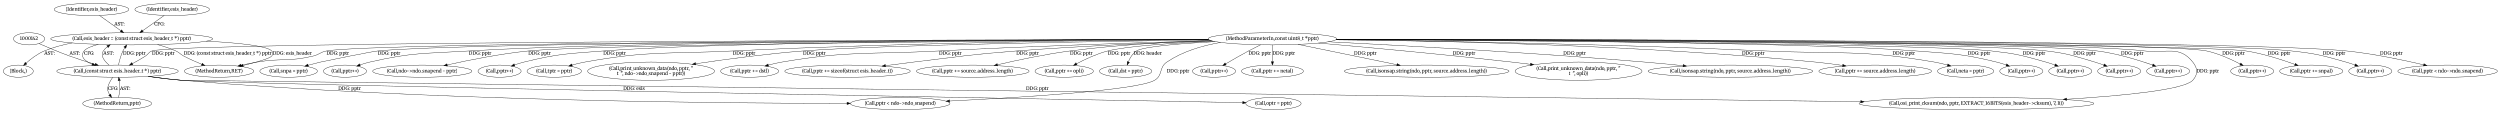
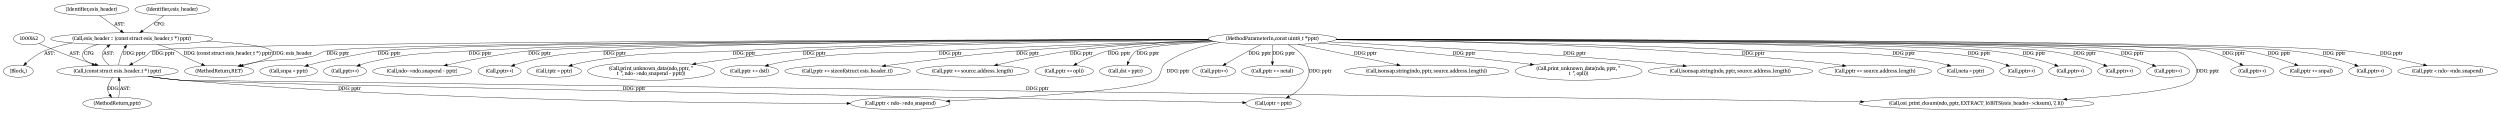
  digraph {
    fontname=Merriweather
    node [fontname=Merriweather]
    edge [fontname=Merriweather]
    n1 [label="(Call,esis_header = (const struct esis_header_t *) pptr)"]
    n2 [label="(Call,(const struct esis_header_t *) pptr)"]
    n3 [label="(Block,)"]
    n4 [label="(MethodReturn,RET)"]
    n5 [label="(MethodReturn,pptr)"]
    n6 [label="(Call,pptr < ndo->ndo_snapend)"]
    n7 [label="(Call,optr = pptr)"]
    n8 [label="(Call,osi_print_cksum(ndo, pptr, EXTRACT_16BITS(esis_header->cksum), 7, li))"]
    n9 [label="(MethodParameterIn,const uint8_t *pptr)"]
    n10 [label="(Call,pptr++)"]
    n11 [label="(Call,pptr += netal)"]
    n12 [label="(Call,isonsap_string(ndo, pptr, source_address_length))"]
    n13 [label="(Call,print_unknown_data(ndo, pptr, \"\n\t  \", opli))"]
    n14 [label="(Call,isonsap_string(ndo, pptr, source_address_length))"]
    n15 [label="(Call,pptr += source_address_length)"]
    n16 [label="(Call,neta = pptr)"]
    n17 [label="(Call,pptr++)"]
    n18 [label="(Call,pptr++)"]
    n19 [label="(Call,pptr++)"]
    n20 [label="(Call,pptr++)"]
    n21 [label="(Call,pptr++)"]
    n22 [label="(Call,pptr += snpal)"]
    n23 [label="(Call,pptr++)"]
    n24 [label="(Call,pptr < ndo->ndo_snapend)"]
    n25 [label="(Call,snpa = pptr)"]
    n26 [label="(Call,pptr++)"]
    n27 [label="(Call,ndo->ndo_snapend - pptr)"]
    n28 [label="(Call,pptr++)"]
    n29 [label="(Call,tptr = pptr)"]
    n30 [label="(Call,print_unknown_data(ndo, pptr, \"\n\t  \", ndo->ndo_snapend - pptr))"]
    n31 [label="(Call,pptr += dstl)"]
    n32 [label="(Call,pptr += sizeof(struct esis_header_t))"]
    n33 [label="(Call,pptr += source_address_length)"]
    n34 [label="(Call,pptr += opli)"]
    n35 [label="(Call,dst = pptr)"]
    n36 [label="(Identifier,esis_header)"]
    n37 [label="(Identifier,esis_header)"]
    1000142
    n1 -> n2 [label="CFG: "]
    n1 -> n3 [label="AST: "]
    n1 -> n4 [label="DDG: (const struct esis_header_t *) pptr"]
    n1 -> n4 [label="DDG: esis_header"]
    n2 -> n1 [label="AST: "]
    n2 -> n1 [label="DDG: pptr"]
-   n2 -> n5 [label="CFG: "]
+   n2 -> n5 [label="DDG: "]
    n2 -> n6 [label="DDG: pptr"]
-   n2 -> n7 [label="DDG: esis"]
+   n2 -> n7 [label="DDG: pptr"]
    n2 -> n8 [label="DDG: pptr"]
    n5 -> n2 [label="AST: "]
    n9 -> n2 [label="DDG: pptr"]
    n9 -> n4 [label="DDG: pptr"]
    n9 -> n6 [label="DDG: pptr"]
+   n9 -> n7 [label="DDG: pptr"]
    n9 -> n8 [label="DDG: pptr"]
    n9 -> n10 [label="DDG: pptr"]
    n9 -> n11 [label="DDG: pptr"]
    n9 -> n12 [label="DDG: pptr"]
    n9 -> n13 [label="DDG: pptr"]
    n9 -> n14 [label="DDG: pptr"]
    n9 -> n15 [label="DDG: pptr"]
    n9 -> n16 [label="DDG: pptr"]
    n9 -> n17 [label="DDG: pptr"]
    n9 -> n18 [label="DDG: pptr"]
    n9 -> n19 [label="DDG: pptr"]
    n9 -> n20 [label="DDG: pptr"]
    n9 -> n21 [label="DDG: pptr"]
    n9 -> n22 [label="DDG: pptr"]
    n9 -> n23 [label="DDG: pptr"]
    n9 -> n24 [label="DDG: pptr"]
    n9 -> n25 [label="DDG: pptr"]
    n9 -> n26 [label="DDG: pptr"]
    n9 -> n27 [label="DDG: pptr"]
    n9 -> n28 [label="DDG: pptr"]
    n9 -> n29 [label="DDG: pptr"]
    n9 -> n30 [label="DDG: pptr"]
    n9 -> n31 [label="DDG: pptr"]
    n9 -> n32 [label="DDG: pptr"]
    n9 -> n33 [label="DDG: pptr"]
    n9 -> n34 [label="DDG: pptr"]
-   n9 -> n35 [label="DDG: header"]
+   n9 -> n35 [label="DDG: pptr"]
    n36 -> n1 [label="AST: "]
    n37 -> n1 [label="CFG: "]
    1000142 -> n2 [label="AST: "]
  }
